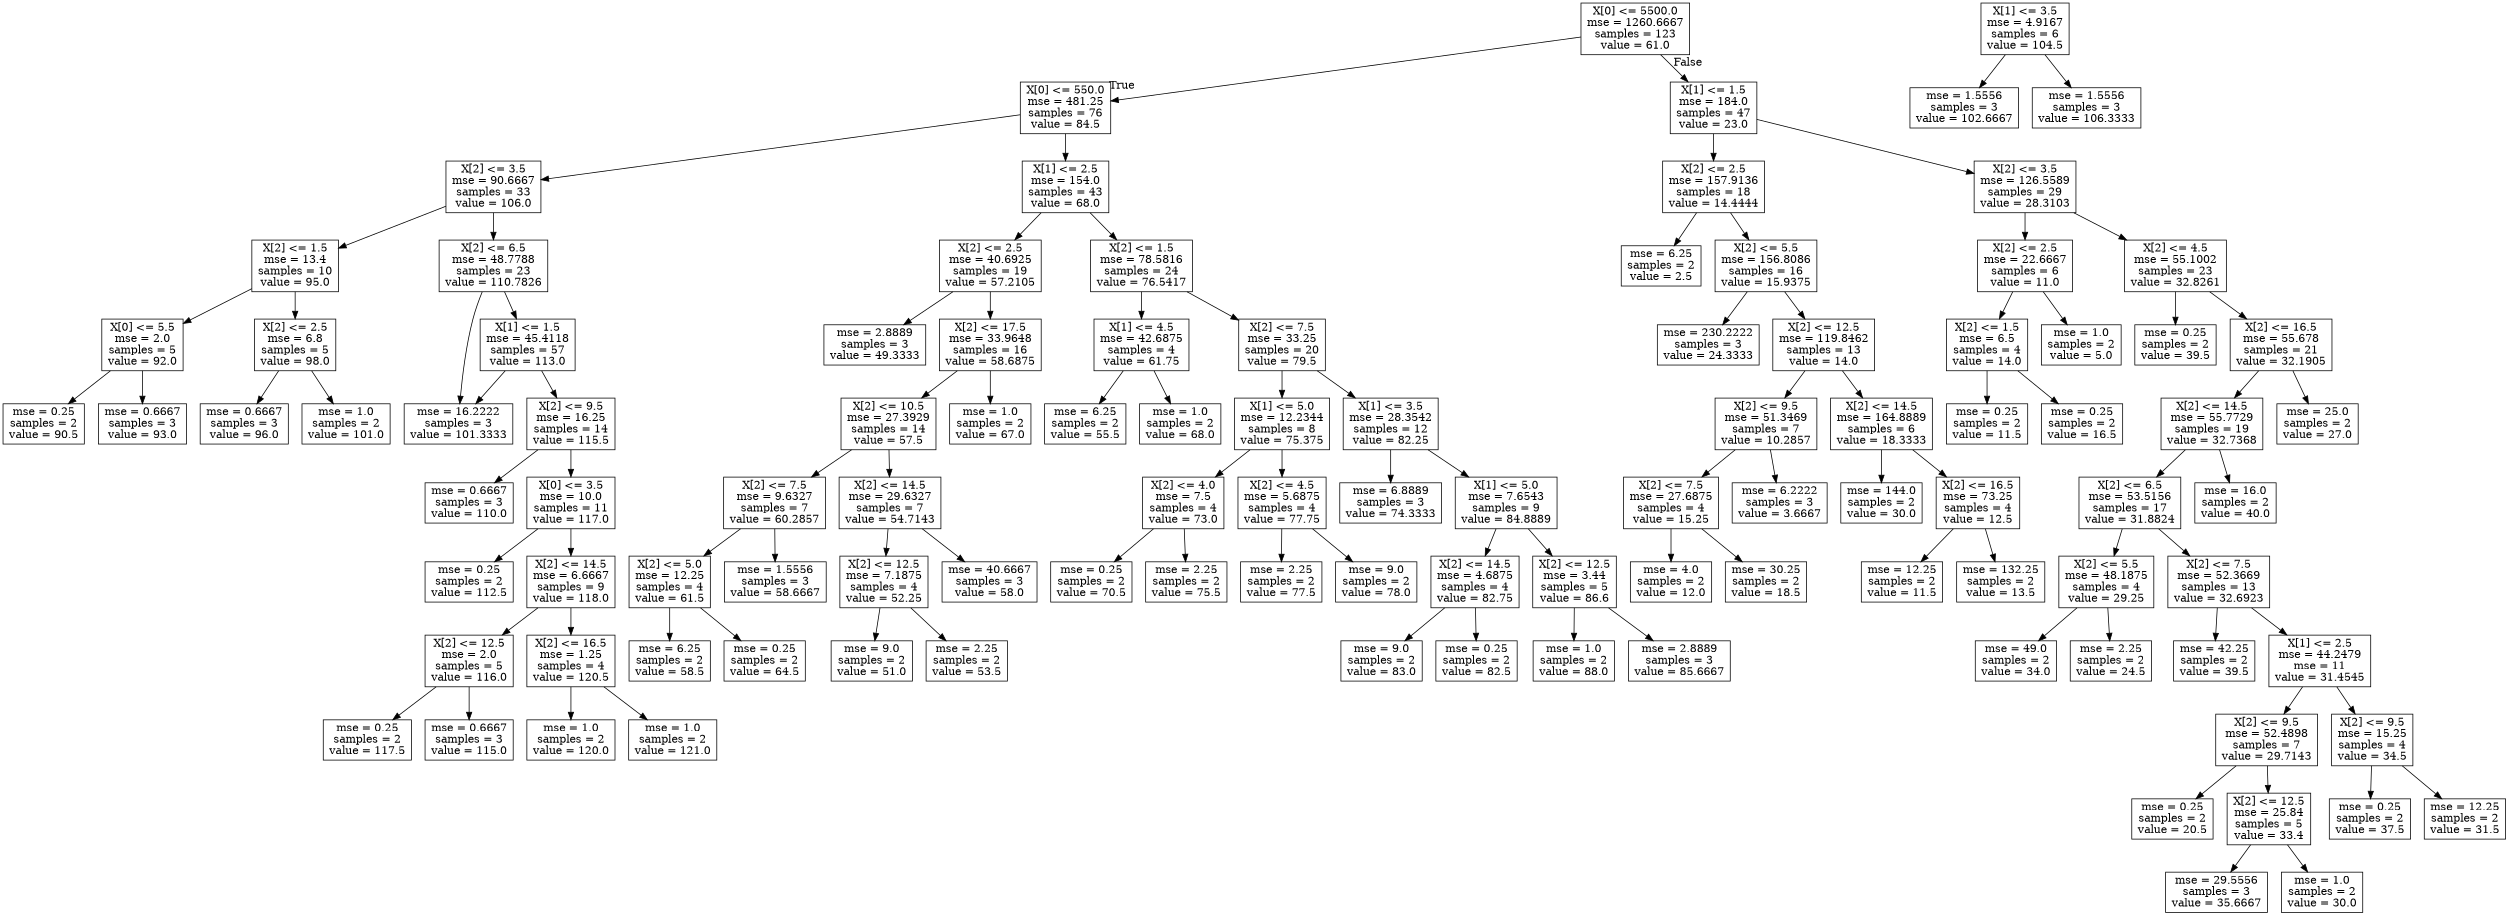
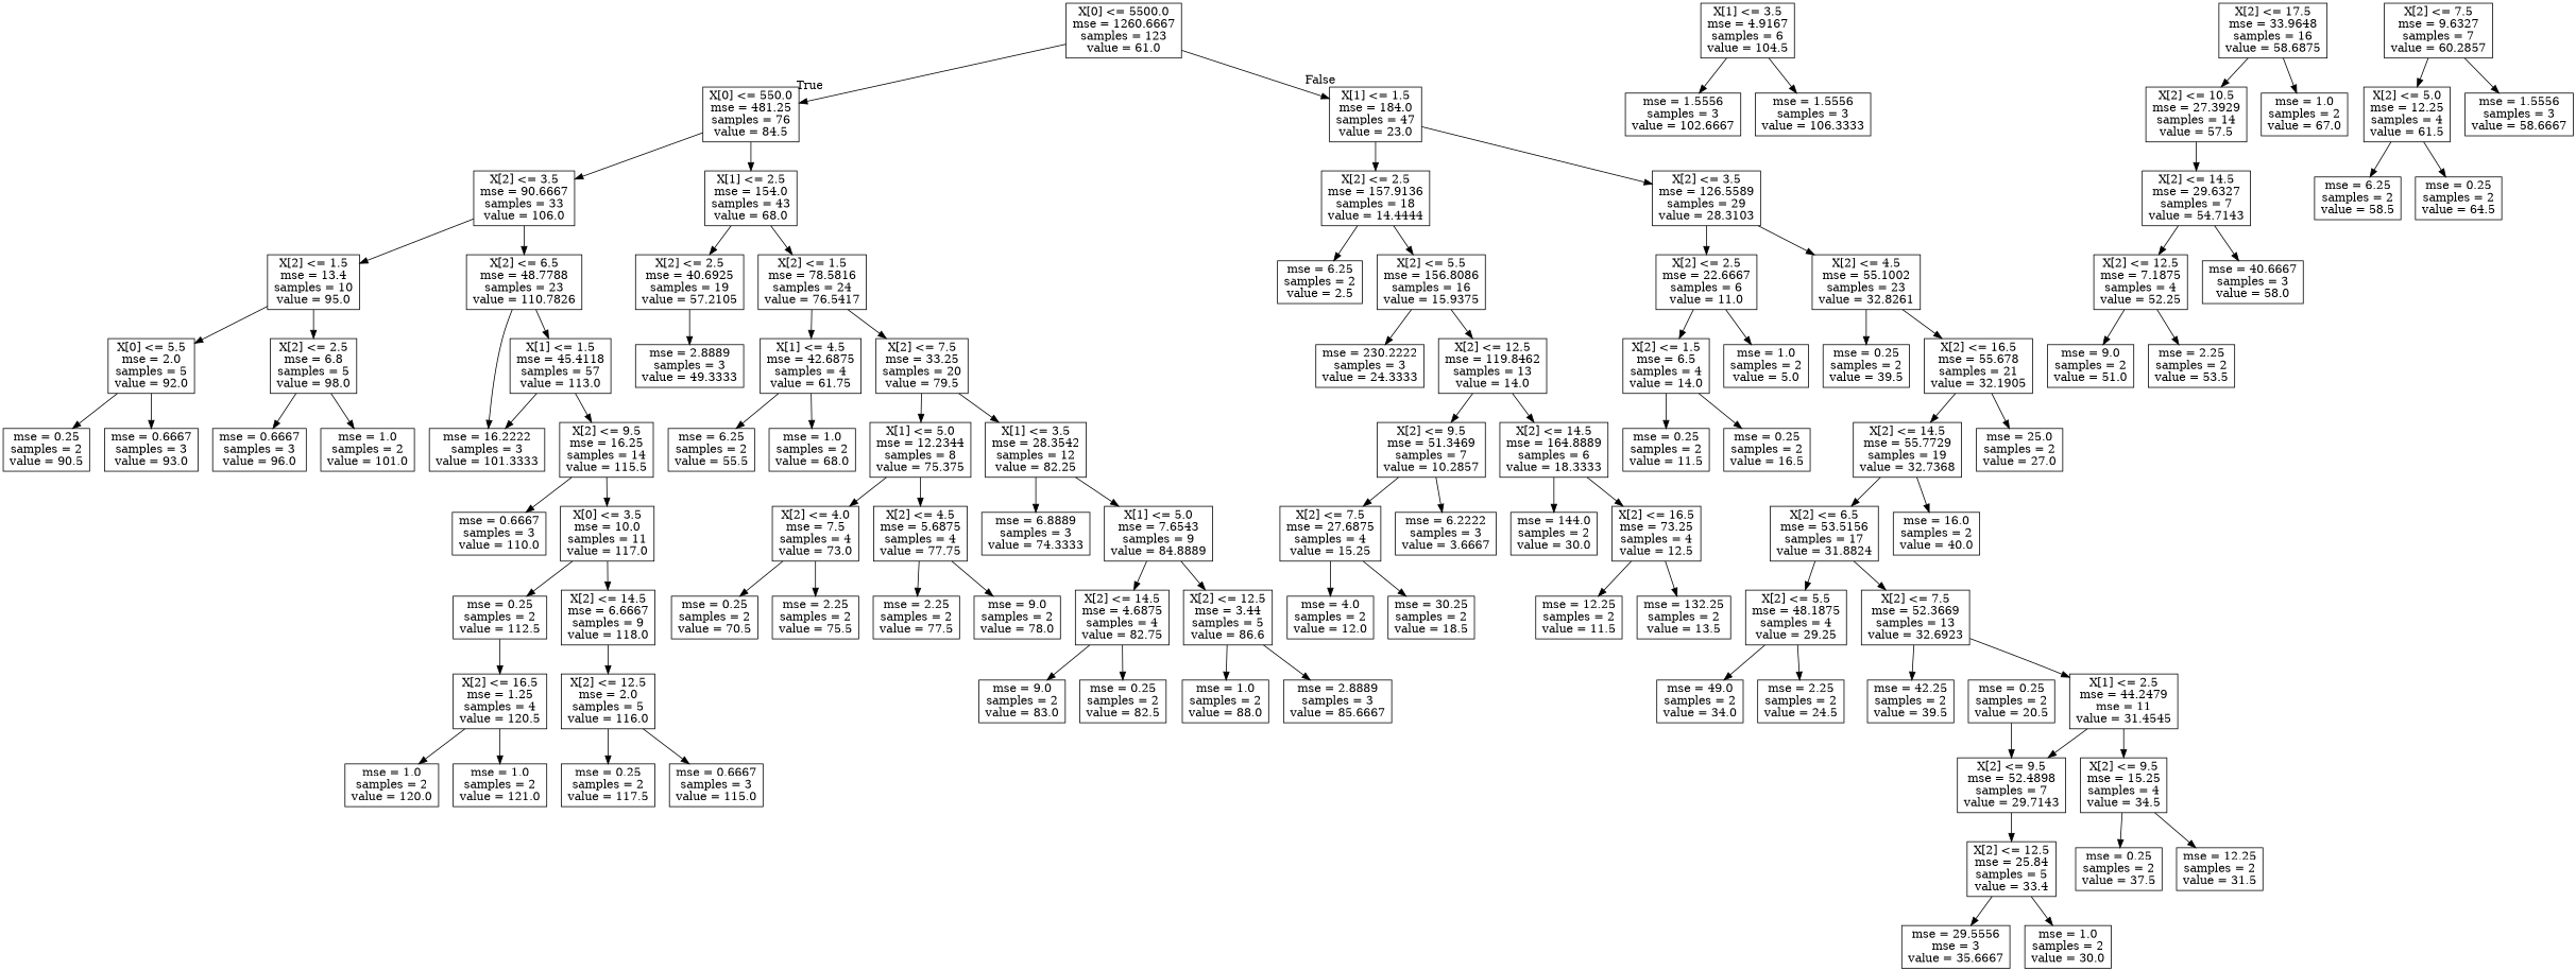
  digraph {
    node [shape=box]
    n1 [label="X[0] <= 5500.0\nmse = 1260.6667\nsamples = 123\nvalue = 61.0"]
    n2 [label="X[0] <= 550.0\nmse = 481.25\nsamples = 76\nvalue = 84.5"]
    n3 [label="X[1] <= 1.5\nmse = 184.0\nsamples = 47\nvalue = 23.0"]
    n4 [label="X[2] <= 3.5\nmse = 90.6667\nsamples = 33\nvalue = 106.0"]
    n5 [label="X[1] <= 2.5\nmse = 154.0\nsamples = 43\nvalue = 68.0"]
    n6 [label="X[2] <= 2.5\nmse = 157.9136\nsamples = 18\nvalue = 14.4444"]
    n7 [label="X[2] <= 3.5\nmse = 126.5589\nsamples = 29\nvalue = 28.3103"]
    n8 [label="X[2] <= 1.5\nmse = 13.4\nsamples = 10\nvalue = 95.0"]
    n9 [label="X[2] <= 6.5\nmse = 48.7788\nsamples = 23\nvalue = 110.7826"]
    n10 [label="X[2] <= 2.5\nmse = 40.6925\nsamples = 19\nvalue = 57.2105"]
    n11 [label="X[2] <= 1.5\nmse = 78.5816\nsamples = 24\nvalue = 76.5417"]
    n12 [label="X[0] <= 5.5\nmse = 2.0\nsamples = 5\nvalue = 92.0"]
    n13 [label="X[2] <= 2.5\nmse = 6.8\nsamples = 5\nvalue = 98.0"]
    n14 [label="X[1] <= 1.5\nmse = 45.4118\nsamples = 57\nvalue = 113.0"]
    n15 [label="mse = 16.2222\nsamples = 3\nvalue = 101.3333"]
    n16 [label="mse = 0.25\nsamples = 2\nvalue = 90.5"]
    n17 [label="mse = 0.6667\nsamples = 3\nvalue = 93.0"]
    n18 [label="mse = 0.6667\nsamples = 3\nvalue = 96.0"]
    n19 [label="mse = 1.0\nsamples = 2\nvalue = 101.0"]
    n20 [label="X[1] <= 3.5\nmse = 4.9167\nsamples = 6\nvalue = 104.5"]
    n21 [label="mse = 1.5556\nsamples = 3\nvalue = 102.6667"]
    n22 [label="mse = 1.5556\nsamples = 3\nvalue = 106.3333"]
    n23 [label="X[2] <= 9.5\nmse = 16.25\nsamples = 14\nvalue = 115.5"]
    n24 [label="mse = 0.6667\nsamples = 3\nvalue = 110.0"]
    n25 [label="X[0] <= 3.5\nmse = 10.0\nsamples = 11\nvalue = 117.0"]
    n26 [label="mse = 0.25\nsamples = 2\nvalue = 112.5"]
    n27 [label="X[2] <= 14.5\nmse = 6.6667\nsamples = 9\nvalue = 118.0"]
    n28 [label="X[2] <= 12.5\nmse = 2.0\nsamples = 5\nvalue = 116.0"]
    n29 [label="X[2] <= 16.5\nmse = 1.25\nsamples = 4\nvalue = 120.5"]
    n30 [label="mse = 0.25\nsamples = 2\nvalue = 117.5"]
    n31 [label="mse = 0.6667\nsamples = 3\nvalue = 115.0"]
    n32 [label="mse = 1.0\nsamples = 2\nvalue = 120.0"]
    n33 [label="mse = 1.0\nsamples = 2\nvalue = 121.0"]
    n34 [label="mse = 2.8889\nsamples = 3\nvalue = 49.3333"]
    n35 [label="X[2] <= 17.5\nmse = 33.9648\nsamples = 16\nvalue = 58.6875"]
    n36 [label="X[1] <= 4.5\nmse = 42.6875\nsamples = 4\nvalue = 61.75"]
    n37 [label="X[2] <= 7.5\nmse = 33.25\nsamples = 20\nvalue = 79.5"]
    n38 [label="X[2] <= 10.5\nmse = 27.3929\nsamples = 14\nvalue = 57.5"]
    n39 [label="mse = 1.0\nsamples = 2\nvalue = 67.0"]
    n40 [label="X[2] <= 7.5\nmse = 9.6327\nsamples = 7\nvalue = 60.2857"]
    n41 [label="X[2] <= 14.5\nmse = 29.6327\nsamples = 7\nvalue = 54.7143"]
    n42 [label="X[2] <= 5.0\nmse = 12.25\nsamples = 4\nvalue = 61.5"]
    n43 [label="mse = 1.5556\nsamples = 3\nvalue = 58.6667"]
    n44 [label="X[2] <= 12.5\nmse = 7.1875\nsamples = 4\nvalue = 52.25"]
    n45 [label="mse = 40.6667\nsamples = 3\nvalue = 58.0"]
    n46 [label="mse = 6.25\nsamples = 2\nvalue = 58.5"]
    n47 [label="mse = 0.25\nsamples = 2\nvalue = 64.5"]
    n48 [label="mse = 9.0\nsamples = 2\nvalue = 51.0"]
    n49 [label="mse = 2.25\nsamples = 2\nvalue = 53.5"]
    n50 [label="mse = 6.25\nsamples = 2\nvalue = 55.5"]
    n51 [label="mse = 1.0\nsamples = 2\nvalue = 68.0"]
    n52 [label="X[1] <= 5.0\nmse = 12.2344\nsamples = 8\nvalue = 75.375"]
    n53 [label="X[1] <= 3.5\nmse = 28.3542\nsamples = 12\nvalue = 82.25"]
    n54 [label="X[2] <= 4.0\nmse = 7.5\nsamples = 4\nvalue = 73.0"]
    n55 [label="X[2] <= 4.5\nmse = 5.6875\nsamples = 4\nvalue = 77.75"]
    n56 [label="mse = 6.8889\nsamples = 3\nvalue = 74.3333"]
    n57 [label="X[1] <= 5.0\nmse = 7.6543\nsamples = 9\nvalue = 84.8889"]
    n58 [label="mse = 0.25\nsamples = 2\nvalue = 70.5"]
    n59 [label="mse = 2.25\nsamples = 2\nvalue = 75.5"]
    n60 [label="mse = 2.25\nsamples = 2\nvalue = 77.5"]
    n61 [label="mse = 9.0\nsamples = 2\nvalue = 78.0"]
    n62 [label="X[2] <= 14.5\nmse = 4.6875\nsamples = 4\nvalue = 82.75"]
    n63 [label="X[2] <= 12.5\nmse = 3.44\nsamples = 5\nvalue = 86.6"]
    n64 [label="mse = 9.0\nsamples = 2\nvalue = 83.0"]
    n65 [label="mse = 0.25\nsamples = 2\nvalue = 82.5"]
    n66 [label="mse = 1.0\nsamples = 2\nvalue = 88.0"]
    n67 [label="mse = 2.8889\nsamples = 3\nvalue = 85.6667"]
    n68 [label="mse = 6.25\nsamples = 2\nvalue = 2.5"]
    n69 [label="X[2] <= 5.5\nmse = 156.8086\nsamples = 16\nvalue = 15.9375"]
    n70 [label="X[2] <= 2.5\nmse = 22.6667\nsamples = 6\nvalue = 11.0"]
    n71 [label="X[2] <= 4.5\nmse = 55.1002\nsamples = 23\nvalue = 32.8261"]
    n72 [label="mse = 230.2222\nsamples = 3\nvalue = 24.3333"]
    n73 [label="X[2] <= 12.5\nmse = 119.8462\nsamples = 13\nvalue = 14.0"]
    n74 [label="X[2] <= 9.5\nmse = 51.3469\nsamples = 7\nvalue = 10.2857"]
    n75 [label="X[2] <= 14.5\nmse = 164.8889\nsamples = 6\nvalue = 18.3333"]
    n76 [label="X[2] <= 7.5\nmse = 27.6875\nsamples = 4\nvalue = 15.25"]
    n77 [label="mse = 6.2222\nsamples = 3\nvalue = 3.6667"]
    n78 [label="mse = 144.0\nsamples = 2\nvalue = 30.0"]
    n79 [label="X[2] <= 16.5\nmse = 73.25\nsamples = 4\nvalue = 12.5"]
    n80 [label="mse = 4.0\nsamples = 2\nvalue = 12.0"]
    n81 [label="mse = 30.25\nsamples = 2\nvalue = 18.5"]
    n82 [label="mse = 12.25\nsamples = 2\nvalue = 11.5"]
    n83 [label="mse = 132.25\nsamples = 2\nvalue = 13.5"]
    n84 [label="X[2] <= 1.5\nmse = 6.5\nsamples = 4\nvalue = 14.0"]
    n85 [label="mse = 1.0\nsamples = 2\nvalue = 5.0"]
    n86 [label="mse = 0.25\nsamples = 2\nvalue = 39.5"]
    n87 [label="X[2] <= 16.5\nmse = 55.678\nsamples = 21\nvalue = 32.1905"]
    n88 [label="mse = 0.25\nsamples = 2\nvalue = 11.5"]
    n89 [label="mse = 0.25\nsamples = 2\nvalue = 16.5"]
    n90 [label="X[2] <= 14.5\nmse = 55.7729\nsamples = 19\nvalue = 32.7368"]
    n91 [label="mse = 25.0\nsamples = 2\nvalue = 27.0"]
    n92 [label="X[2] <= 6.5\nmse = 53.5156\nsamples = 17\nvalue = 31.8824"]
    n93 [label="mse = 16.0\nsamples = 2\nvalue = 40.0"]
    n94 [label="X[2] <= 5.5\nmse = 48.1875\nsamples = 4\nvalue = 29.25"]
    n95 [label="X[2] <= 7.5\nmse = 52.3669\nsamples = 13\nvalue = 32.6923"]
    n96 [label="mse = 49.0\nsamples = 2\nvalue = 34.0"]
    n97 [label="mse = 2.25\nsamples = 2\nvalue = 24.5"]
    n98 [label="mse = 42.25\nsamples = 2\nvalue = 39.5"]
    n99 [label="X[1] <= 2.5\nmse = 44.2479\nmse = 11\nvalue = 31.4545"]
    n100 [label="X[2] <= 9.5\nmse = 52.4898\nsamples = 7\nvalue = 29.7143"]
    n101 [label="X[2] <= 9.5\nmse = 15.25\nsamples = 4\nvalue = 34.5"]
    n102 [label="mse = 0.25\nsamples = 2\nvalue = 20.5"]
    n103 [label="X[2] <= 12.5\nmse = 25.84\nsamples = 5\nvalue = 33.4"]
    n104 [label="mse = 0.25\nsamples = 2\nvalue = 37.5"]
    n105 [label="mse = 12.25\nsamples = 2\nvalue = 31.5"]
-   n106 [label="mse = 29.5556\nsamples = 3\nvalue = 35.6667"]
+   n106 [label="mse = 29.5556\nmse = 3\nvalue = 35.6667"]
    n107 [label="mse = 1.0\nsamples = 2\nvalue = 30.0"]
    n1 -> n2 [headlabel=True labelangle=45 labeldistance=2.5]
    n1 -> n3 [headlabel=False labelangle=-45 labeldistance=2.5]
    n2 -> n4
    n2 -> n5
    n3 -> n6
    n3 -> n7
    n4 -> n8
    n4 -> n9
    n5 -> n10
    n5 -> n11
    n6 -> n68
    n6 -> n69
    n7 -> n70
    n7 -> n71
    n8 -> n12
    n8 -> n13
    n9 -> n14
    n9 -> n15
    n10 -> n34
-   n10 -> n35
    n11 -> n36
    n11 -> n37
    n12 -> n16
    n12 -> n17
    n13 -> n18
    n13 -> n19
    n14 -> n15
    n14 -> n23
    n20 -> n21
    n20 -> n22
    n23 -> n24
    n23 -> n25
    n25 -> n26
    n25 -> n27
    n27 -> n28
-   n27 -> n29
+   n26 -> n29
    n28 -> n30
    n28 -> n31
    n29 -> n32
    n29 -> n33
    n35 -> n38
    n35 -> n39
    n36 -> n50
    n36 -> n51
    n37 -> n52
    n37 -> n53
-   n38 -> n40
    n38 -> n41
    n40 -> n42
    n40 -> n43
    n41 -> n44
    n41 -> n45
    n42 -> n46
    n42 -> n47
    n44 -> n48
    n44 -> n49
    n52 -> n54
    n52 -> n55
    n53 -> n56
    n53 -> n57
    n54 -> n58
    n54 -> n59
    n55 -> n60
    n55 -> n61
    n57 -> n62
    n57 -> n63
    n62 -> n64
    n62 -> n65
    n63 -> n66
    n63 -> n67
    n69 -> n72
    n69 -> n73
    n70 -> n84
    n70 -> n85
    n71 -> n86
    n71 -> n87
    n73 -> n74
    n73 -> n75
    n74 -> n76
    n74 -> n77
    n75 -> n78
    n75 -> n79
    n76 -> n80
    n76 -> n81
    n79 -> n82
    n79 -> n83
    n84 -> n88
    n84 -> n89
    n87 -> n90
    n87 -> n91
    n90 -> n92
    n90 -> n93
    n92 -> n94
    n92 -> n95
    n94 -> n96
    n94 -> n97
    n95 -> n98
    n95 -> n99
    n99 -> n100
    n99 -> n101
-   n100 -> n102
+   n102 -> n100
    n100 -> n103
    n101 -> n104
    n101 -> n105
    n103 -> n106
    n103 -> n107
  }
